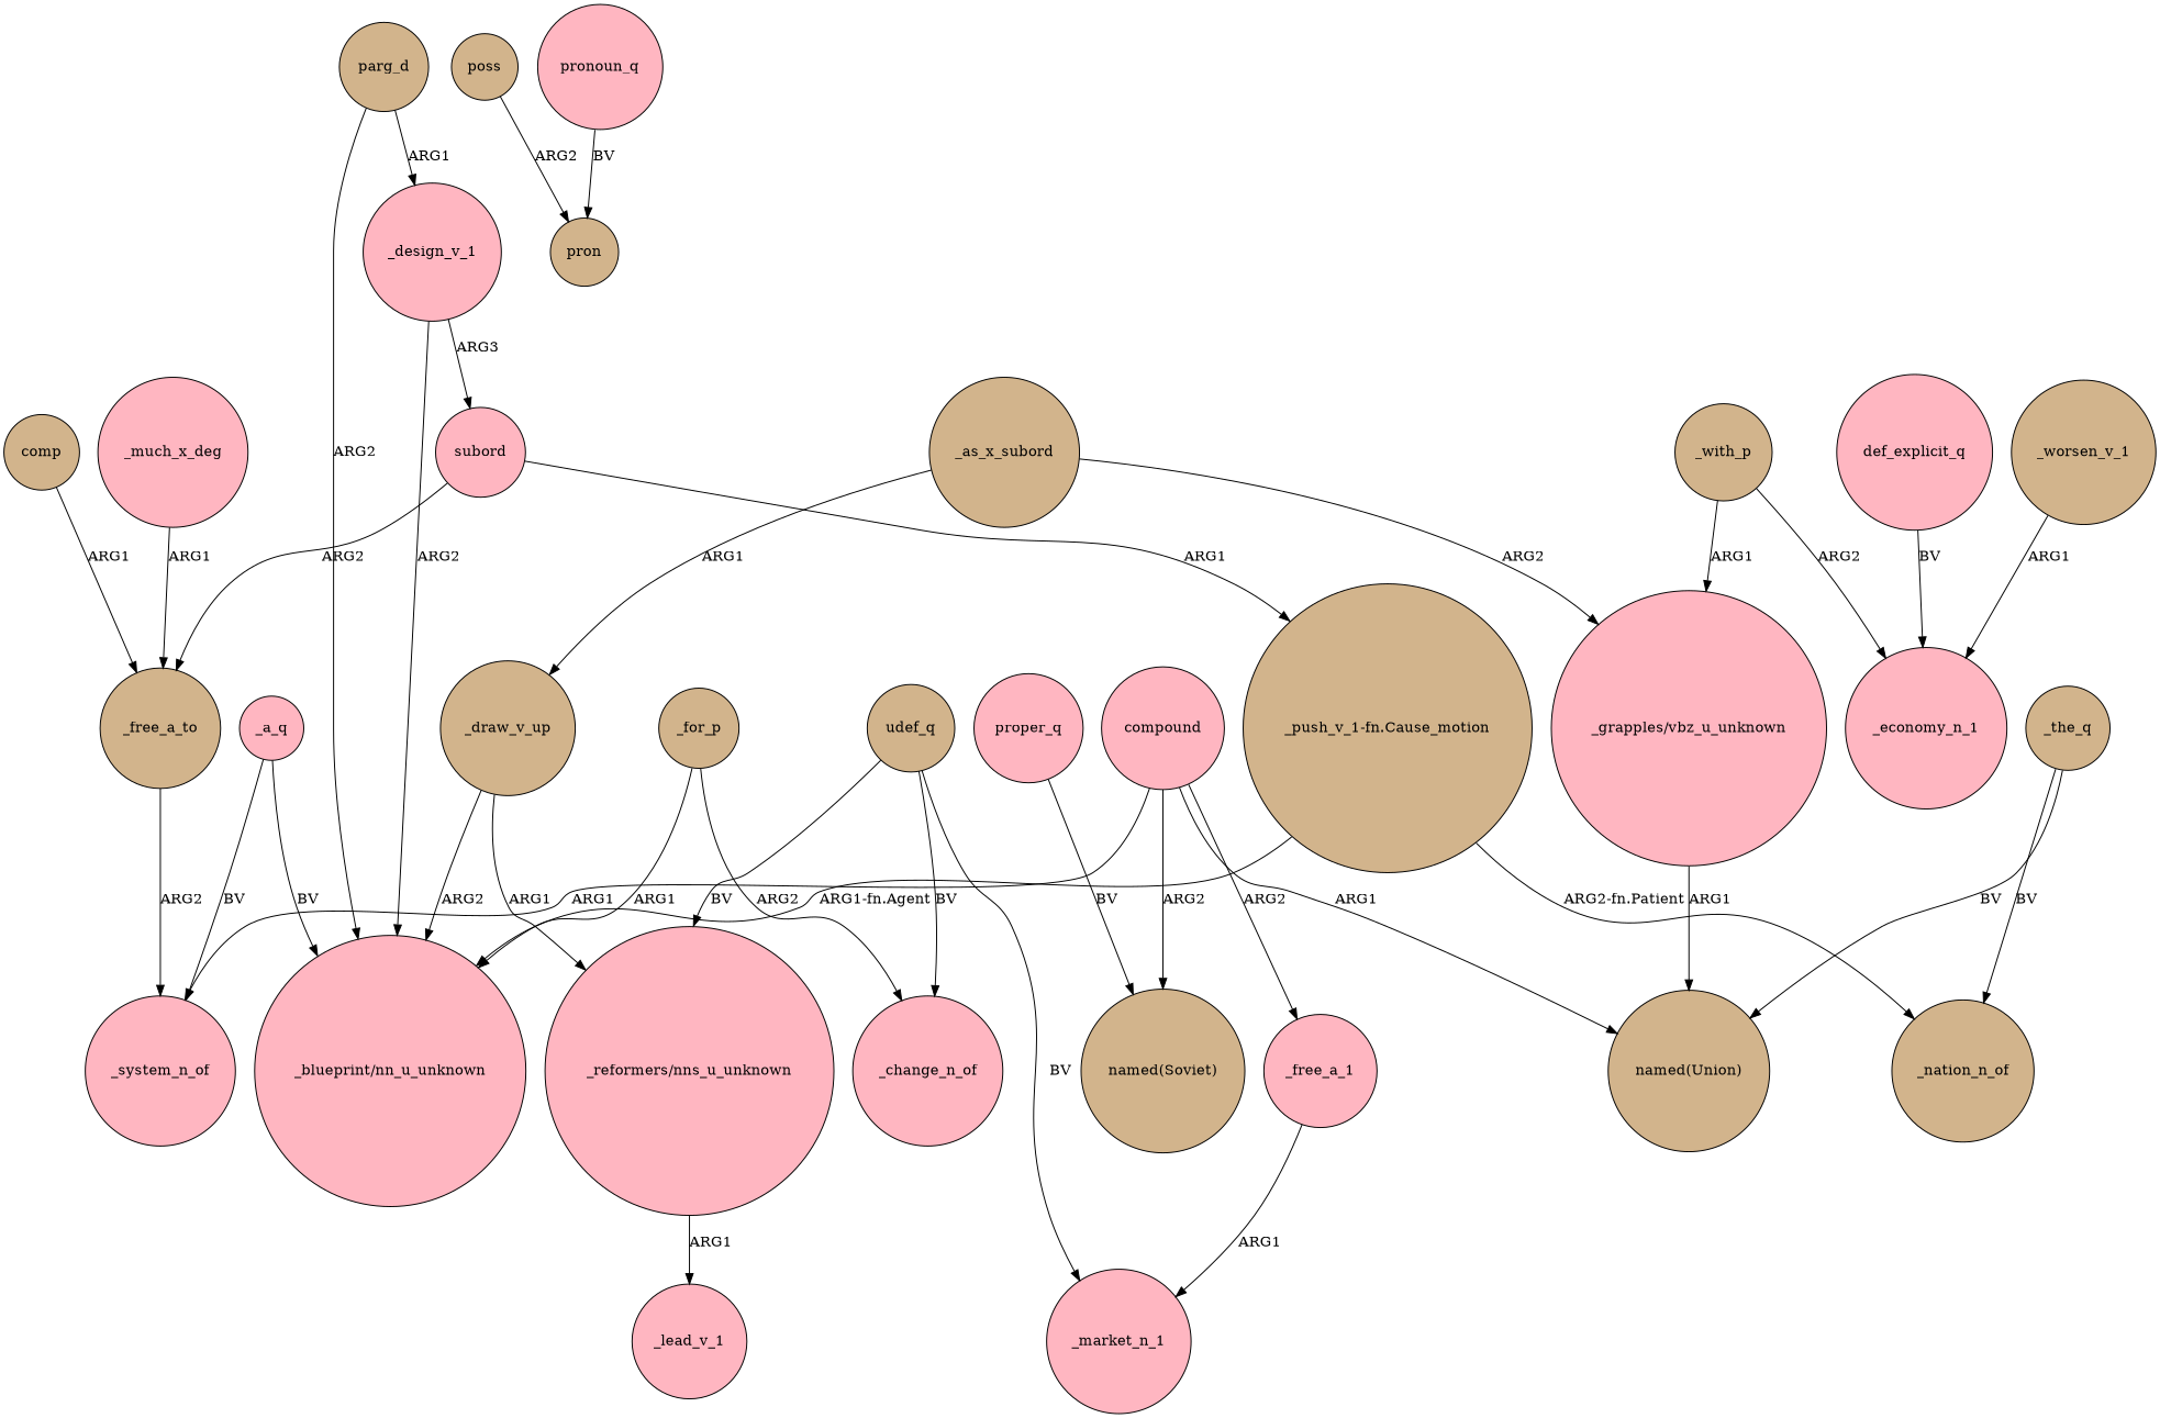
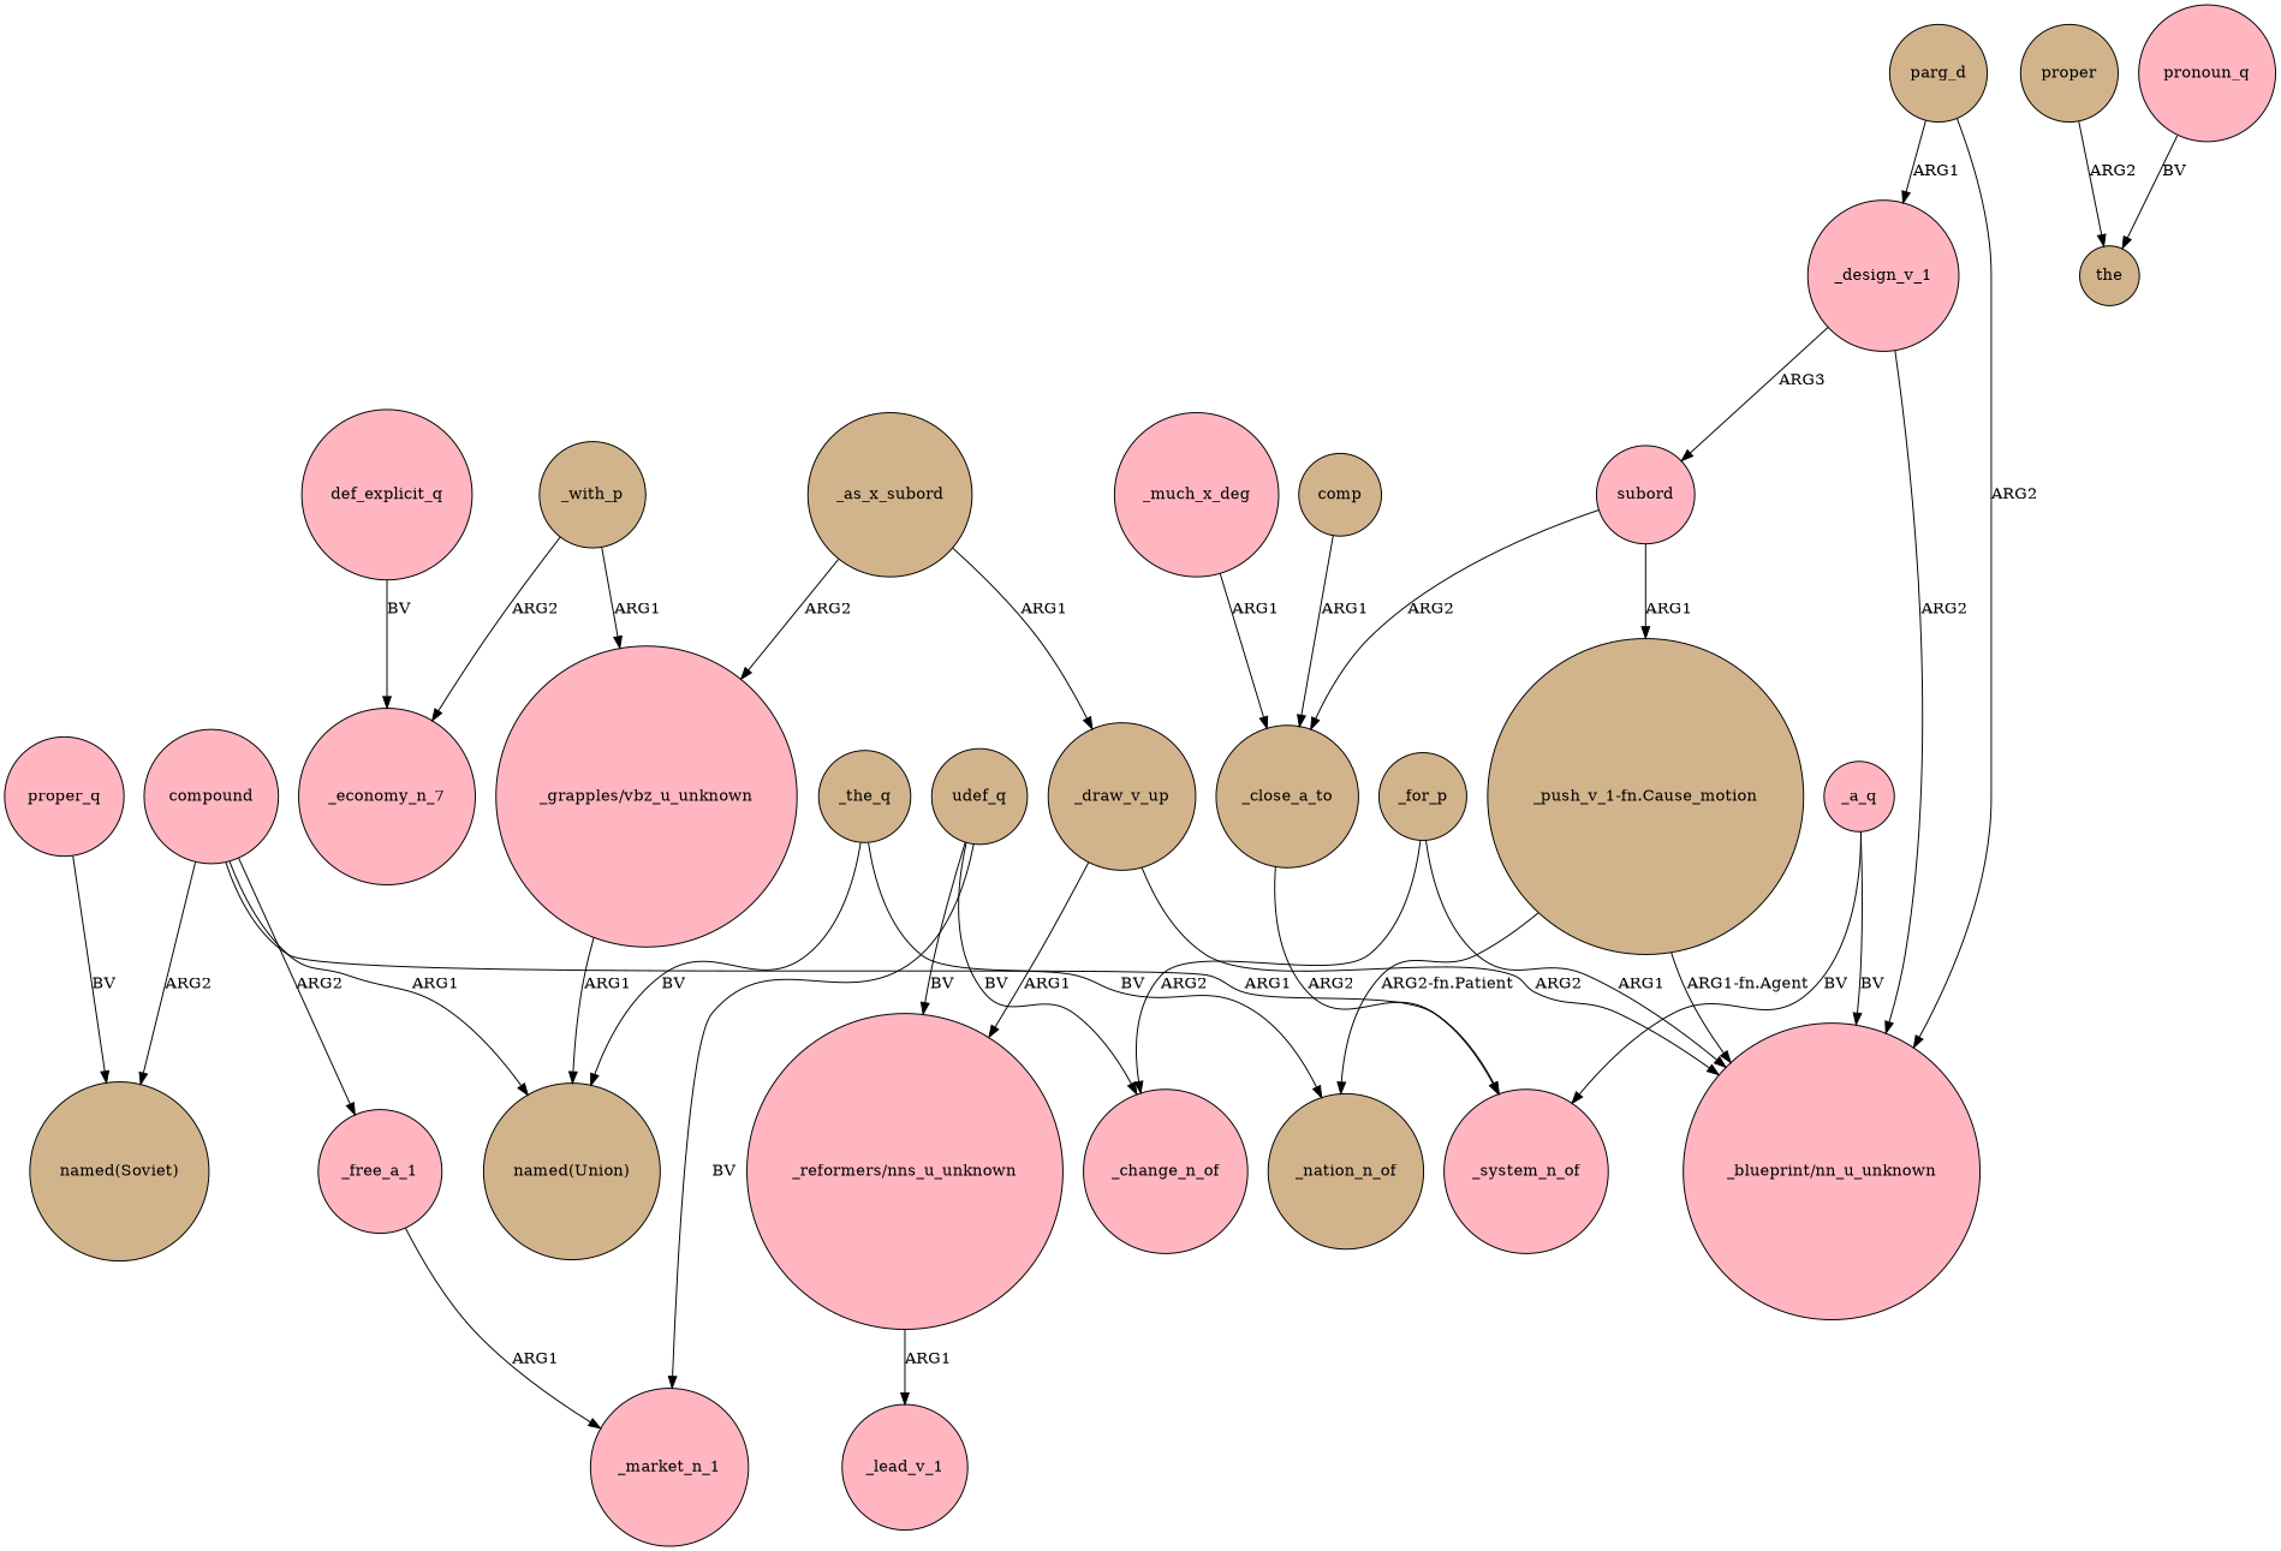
  digraph {
    node [fillcolor=lightpink shape=circle style=filled]
    compound
    _system_n_of
    "named(Soviet)" [fillcolor=tan]
    "named(Union)" [fillcolor=tan]
    _free_a_1
    _draw_v_up [fillcolor=tan]
    "_reformers/nns_u_unknown"
    "_blueprint/nn_u_unknown"
    _lead_v_1
    "_push_v_1-fn.Cause_motion" [fillcolor=tan]
    _nation_n_of [fillcolor=tan]
    udef_q [fillcolor=tan]
    _market_n_1
    _change_n_of
    comp [fillcolor=tan]
-   _close_a_to [fillcolor=tan label=_free_a_to]
+   _close_a_to [fillcolor=tan]
    _for_p [fillcolor=tan]
    _as_x_subord [fillcolor=tan]
    "_grapples/vbz_u_unknown"
-   poss [fillcolor=tan]
-   pron [fillcolor=tan]
+   poss [fillcolor=tan label=proper]
+   pron [fillcolor=tan label=the]
    def_explicit_q
-   _economy_n_1
+   _economy_n_1 [label=_economy_n_7]
    _design_v_1
    subord
    proper_q
    _the_q [fillcolor=tan]
    pronoun_q
    parg_d [fillcolor=tan]
    _a_q
    _with_p [fillcolor=tan]
    _much_x_deg
-   _worsen_v_1 [fillcolor=tan]
    compound -> _system_n_of [label=ARG1]
    compound -> "named(Soviet)" [label=ARG2]
    compound -> "named(Union)" [label=ARG1]
    compound -> _free_a_1 [label=ARG2]
    _free_a_1 -> _market_n_1 [label=ARG1]
    _draw_v_up -> "_reformers/nns_u_unknown" [label=ARG1]
    _draw_v_up -> "_blueprint/nn_u_unknown" [label=ARG2]
    "_reformers/nns_u_unknown" -> _lead_v_1 [label=ARG1]
    "_push_v_1-fn.Cause_motion" -> "_blueprint/nn_u_unknown" [label="ARG1-fn.Agent"]
    "_push_v_1-fn.Cause_motion" -> _nation_n_of [label="ARG2-fn.Patient"]
    udef_q -> "_reformers/nns_u_unknown" [label=BV]
    udef_q -> _market_n_1 [label=BV]
    udef_q -> _change_n_of [label=BV]
    comp -> _close_a_to [label=ARG1]
    _close_a_to -> _system_n_of [label=ARG2]
    _for_p -> "_blueprint/nn_u_unknown" [label=ARG1]
    _for_p -> _change_n_of [label=ARG2]
    _as_x_subord -> _draw_v_up [label=ARG1]
    _as_x_subord -> "_grapples/vbz_u_unknown" [label=ARG2]
    "_grapples/vbz_u_unknown" -> "named(Union)" [label=ARG1]
    poss -> pron [label=ARG2]
    def_explicit_q -> _economy_n_1 [label=BV]
    _design_v_1 -> "_blueprint/nn_u_unknown" [label=ARG2]
    _design_v_1 -> subord [label=ARG3]
    subord -> "_push_v_1-fn.Cause_motion" [label=ARG1]
    subord -> _close_a_to [label=ARG2]
    proper_q -> "named(Soviet)" [label=BV]
    _the_q -> "named(Union)" [label=BV]
    _the_q -> _nation_n_of [label=BV]
    pronoun_q -> pron [label=BV]
    parg_d -> "_blueprint/nn_u_unknown" [label=ARG2]
    parg_d -> _design_v_1 [label=ARG1]
    _a_q -> _system_n_of [label=BV]
    _a_q -> "_blueprint/nn_u_unknown" [label=BV]
    _with_p -> "_grapples/vbz_u_unknown" [label=ARG1]
    _with_p -> _economy_n_1 [label=ARG2]
    _much_x_deg -> _close_a_to [label=ARG1]
-   _worsen_v_1 -> _economy_n_1 [label=ARG1]
  }
